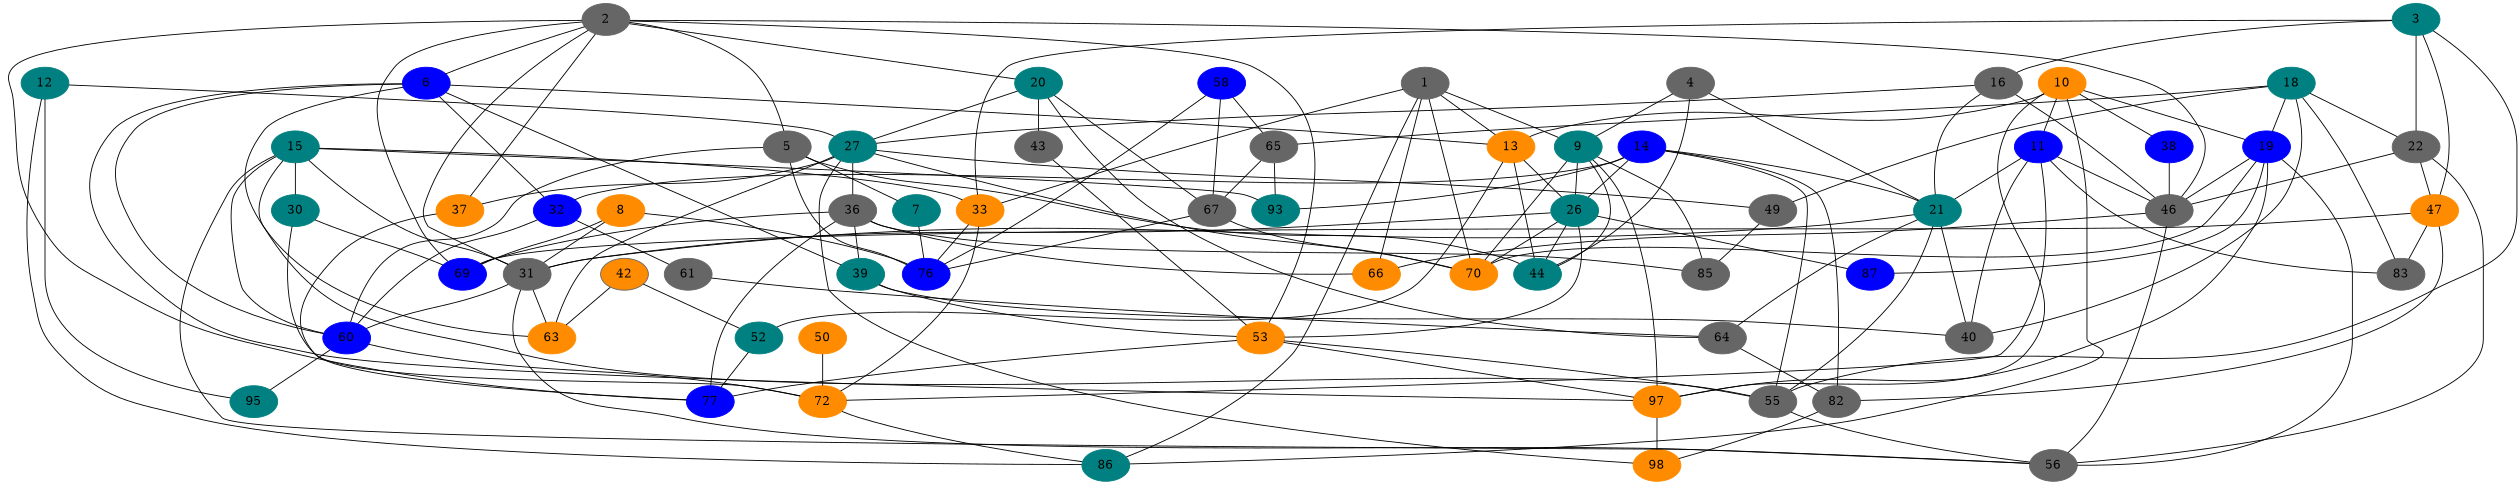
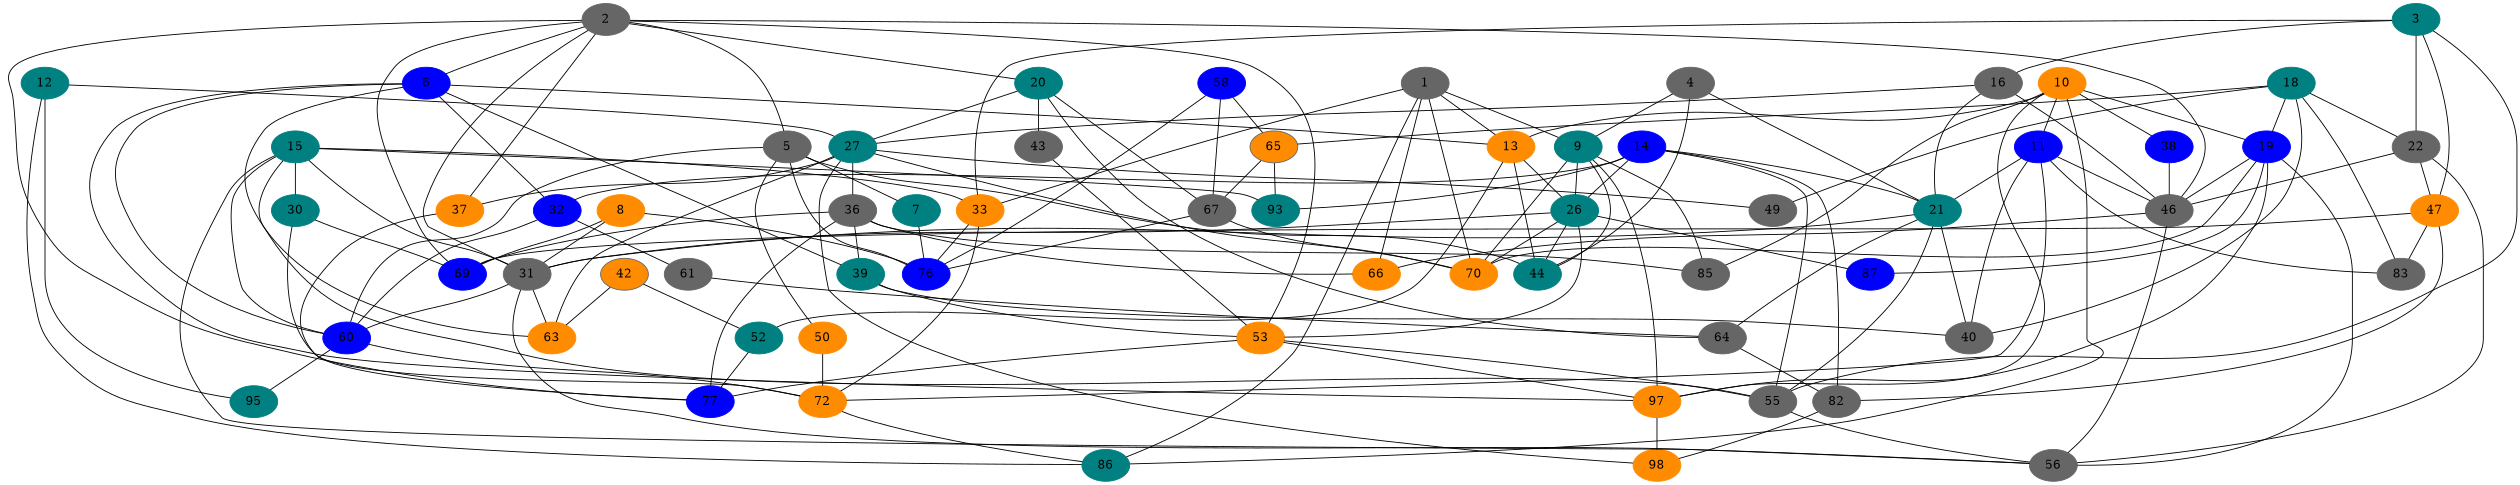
  graph {
    node [color=gray40 style=filled]
    1 [super="+17"]
    9 [color=teal super="+29"]
    13 [color=darkorange super="+74"]
    33 [color=darkorange super="+94"]
    66 [color=darkorange]
    70 [color=darkorange super="+90"]
    86 [color=teal]
    44 [color=teal]
    97 [color=darkorange]
    26 [color=teal super="+34"]
    85
    52 [color=teal]
    76 [color=blue]
    72 [color=darkorange]
    2 [super="+81"]
    5 [super="+75"]
    6 [color=blue super="+23"]
    20 [color=teal super="+48"]
    31 [super="+35"]
    37 [color=darkorange]
    46 [super="+59"]
    53 [color=darkorange super="+84"]
    69 [color=blue super="+79"]
    77 [color=blue super="+91"]
    7 [color=teal]
    50 [color=darkorange]
    60 [color=blue super="+71"]
    32 [color=blue]
    39 [color=teal]
    63 [color=darkorange]
    27 [color=teal super="+78"]
    43
    64
    67 [super="+96"]
    56 [super="+80"]
    55 [super="+62"]
    3 [color=teal super="+45"]
    16 [super="+24"]
    22 [super="+88"]
    47 [color=darkorange]
    21 [color=teal super="+92"]
    83
    82
    4
    40 [super="+54"]
    95 [color=teal]
    61
    98 [color=darkorange]
    8 [color=darkorange super="+28"]
    87 [color=blue]
    10 [color=darkorange super="+41"]
    11 [color=blue super="+51"]
    19 [color=blue super="+25"]
    38 [color=blue]
    36 [super="+57"]
    49
    12 [color=teal]
    14 [color=blue super="+73"]
    93 [color=teal]
    15 [color=teal super="+68"]
    30 [color=teal]
    18 [color=teal super="+89"]
-   65
+   65 [fillcolor=darkorange]
    42 [fillcolor=darkorange]
    58 [color=blue]
    1 -- 9
    1 -- 13
    1 -- 33
    1 -- 66
    1 -- 70
    1 -- 86
    9 -- 70
    9 -- 44
    9 -- 97
    9 -- 26
    9 -- 85
    13 -- 44
    13 -- 26
    13 -- 52
    33 -- 76
    33 -- 72
    97 -- 98
    26 -- 70
    26 -- 44
    26 -- 31
    26 -- 53
    26 -- 87
    52 -- 77
    72 -- 86
    2 -- 5
    2 -- 6
    2 -- 20
    2 -- 31
    2 -- 37
    2 -- 46
    2 -- 53
    2 -- 69 [weight=2]
    2 -- 77
    5 -- 44
    5 -- 76
    5 -- 7
+   5 -- 50
    5 -- 60
    6 -- 13
    6 -- 97
    6 -- 60
    6 -- 32
    6 -- 39
    6 -- 63
    20 -- 27
    20 -- 43
    20 -- 64
    20 -- 67
    31 -- 60
    31 -- 63
    31 -- 56
    37 -- 77
    46 -- 66
    46 -- 56
    53 -- 97
    53 -- 77
    53 -- 55
    7 -- 76
    50 -- 72
    60 -- 72
    60 -- 95
    32 -- 60
    32 -- 61
    39 -- 53
    39 -- 40
    27 -- 70
    27 -- 37
    27 -- 63
    27 -- 98
    27 -- 36
    27 -- 49
    43 -- 53
    64 -- 82
    67 -- 70
    67 -- 76
    55 -- 56
    3 -- 33
    3 -- 55
    3 -- 16 [weight=2]
    3 -- 22 [weight=2]
    3 -- 47
    16 -- 46
    16 -- 27
    16 -- 21
    22 -- 46
    22 -- 56
    22 -- 47
    47 -- 69
    47 -- 83
    47 -- 82
    21 -- 31
    21 -- 64
    21 -- 55
    21 -- 40
    82 -- 98
    4 -- 9
    4 -- 44
    4 -- 21
    61 -- 64
    8 -- 76
    8 -- 31
    8 -- 69
    10 -- 13
    10 -- 86
    10 -- 97
-   49 -- 85
+   10 -- 85
    10 -- 11
    10 -- 19
    10 -- 38
    11 -- 72
    11 -- 46
    11 -- 21
    11 -- 83
    11 -- 40
    19 -- 70
    19 -- 97
    19 -- 46
    19 -- 56
    19 -- 87
    38 -- 46
    36 -- 66
    36 -- 85
    36 -- 69
    36 -- 77
    36 -- 39
    12 -- 86
    12 -- 27
    12 -- 95
    14 -- 26
    14 -- 32
    14 -- 55
    14 -- 21
    14 -- 82
    14 -- 93
    15 -- 33
    15 -- 31
    15 -- 60
    15 -- 56
    15 -- 55
    15 -- 93
    15 -- 30
    30 -- 72
    30 -- 69
    18 -- 22
    18 -- 83
    18 -- 40
    18 -- 19
    18 -- 49
    18 -- 65
    65 -- 67
    65 -- 93
    42 -- 52
    42 -- 63
    58 -- 76
    58 -- 67
    58 -- 65
  }
